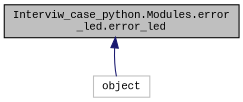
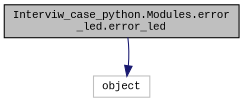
  digraph {
    fontname="Liberation Mono"
    node [fontname="Liberation Mono" fontsize=10 shape=record style=filled]
    n1 [color=black fillcolor=grey75 fontcolor=black height=0.2 label="Interviw_case_python.Modules.error\l_led.error_led" width=0.4]
    n2 [color=grey75 fillcolor=white height=0.2 label=object width=0.4]
-   n1 -> n2 [color=midnightblue dir=back fontname="Liberation Mono" fontsize=10 labelfontname=Helvetica labelfontsize=10 style=solid]
+   n2 -> n1 [color=midnightblue dir=back fontname="Liberation Mono" fontsize=10 labelfontname=Helvetica labelfontsize=10 style=solid]
  }
